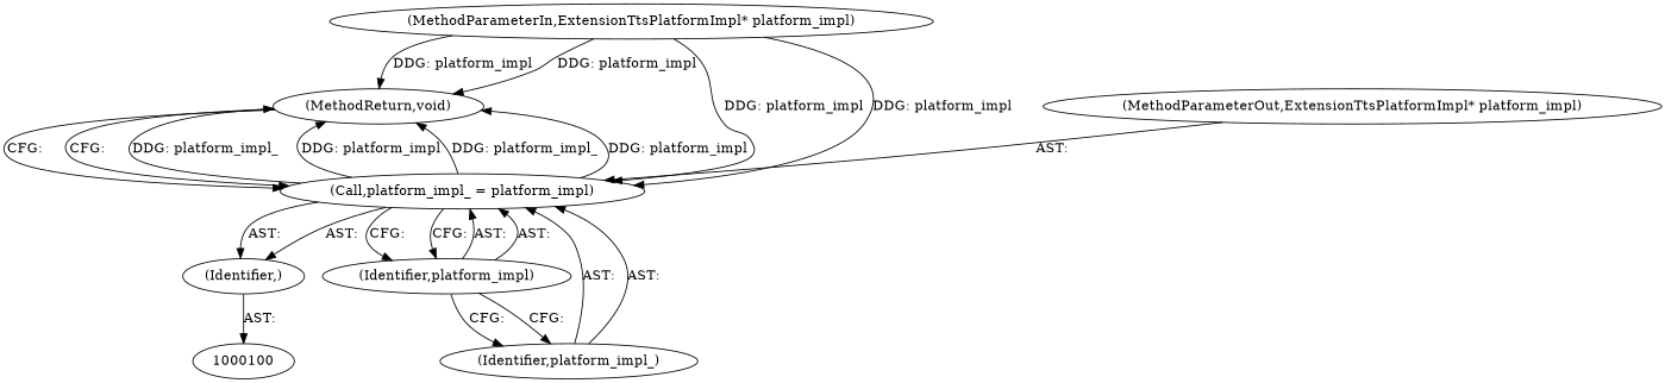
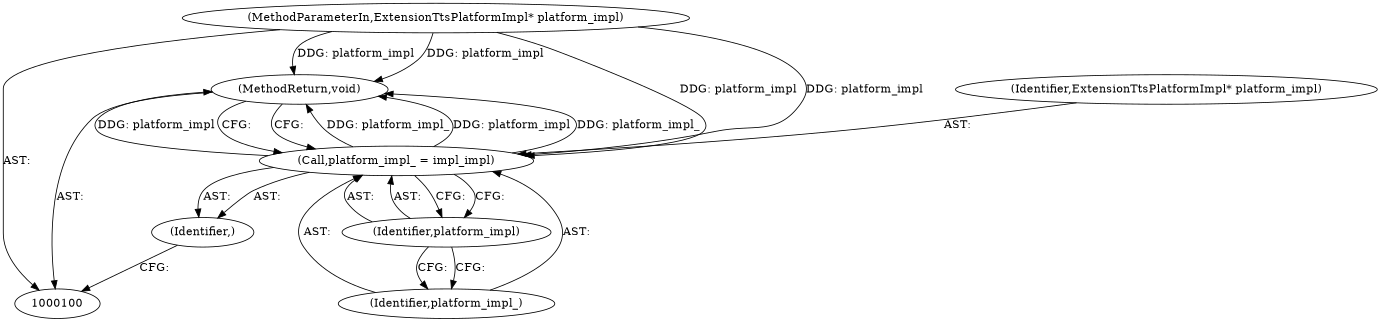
  digraph {
    n1 [label="(MethodReturn,void)"]
-   n2 [label="(Call,platform_impl_ = platform_impl)"]
+   n2 [label="(Call,platform_impl_ = impl_impl)"]
    1000100
    n4 [label="(Identifier,)"]
    n5 [label="(Identifier,platform_impl)"]
    n6 [label="(MethodParameterIn,ExtensionTtsPlatformImpl* platform_impl)"]
-   n7 [label="(MethodParameterOut,ExtensionTtsPlatformImpl* platform_impl)"]
+   n7 [label="(Identifier,ExtensionTtsPlatformImpl* platform_impl)"]
    n8 [label="(Identifier,platform_impl_)"]
    n1 -> n2 [label="CFG: "]
    n1 -> n2 [label="CFG: "]
+   n1 -> 1000100 [label="AST: "]
    n2 -> n1 [label="DDG: platform_impl_"]
    n2 -> n1 [label="DDG: platform_impl"]
    n2 -> n1 [label="DDG: platform_impl_"]
    n2 -> n1 [label="DDG: platform_impl"]
    n2 -> n4 [label="AST: "]
    n2 -> n4 [label="AST: "]
    n2 -> n5 [label="CFG: "]
    n2 -> n5 [label="CFG: "]
-   n4 -> 1000100 [label="AST: "]
+   n4 -> 1000100 [label="CFG: "]
    n5 -> n2 [label="AST: "]
    n5 -> n2 [label="AST: "]
    n5 -> n8 [label="CFG: "]
    n5 -> n8 [label="CFG: "]
    n6 -> n1 [label="DDG: platform_impl"]
    n6 -> n1 [label="DDG: platform_impl"]
    n6 -> n2 [label="DDG: platform_impl"]
    n6 -> n2 [label="DDG: platform_impl"]
+   n6 -> 1000100 [label="AST: "]
    n7 -> n2 [label="AST: "]
    n8 -> n2 [label="AST: "]
    n8 -> n2 [label="AST: "]
  }
